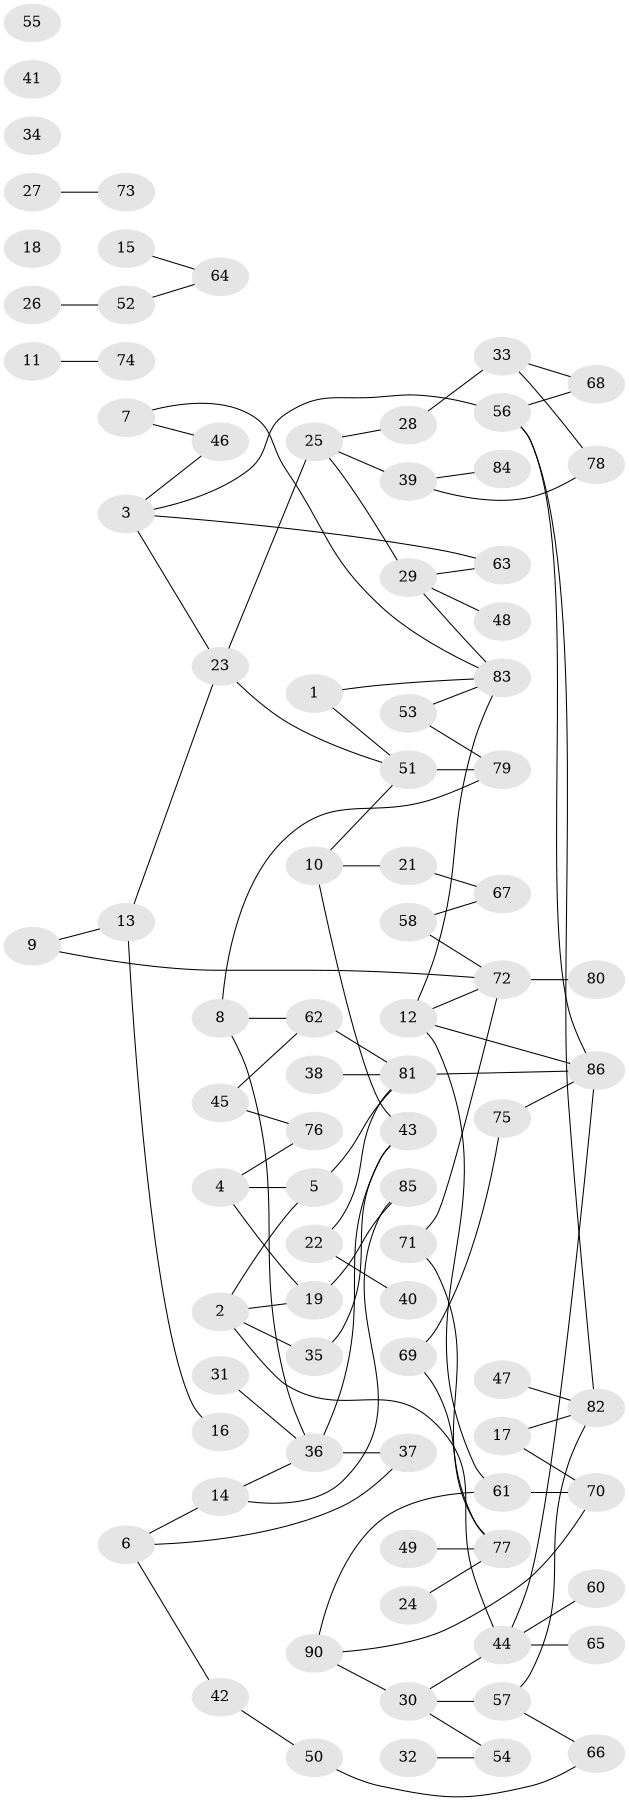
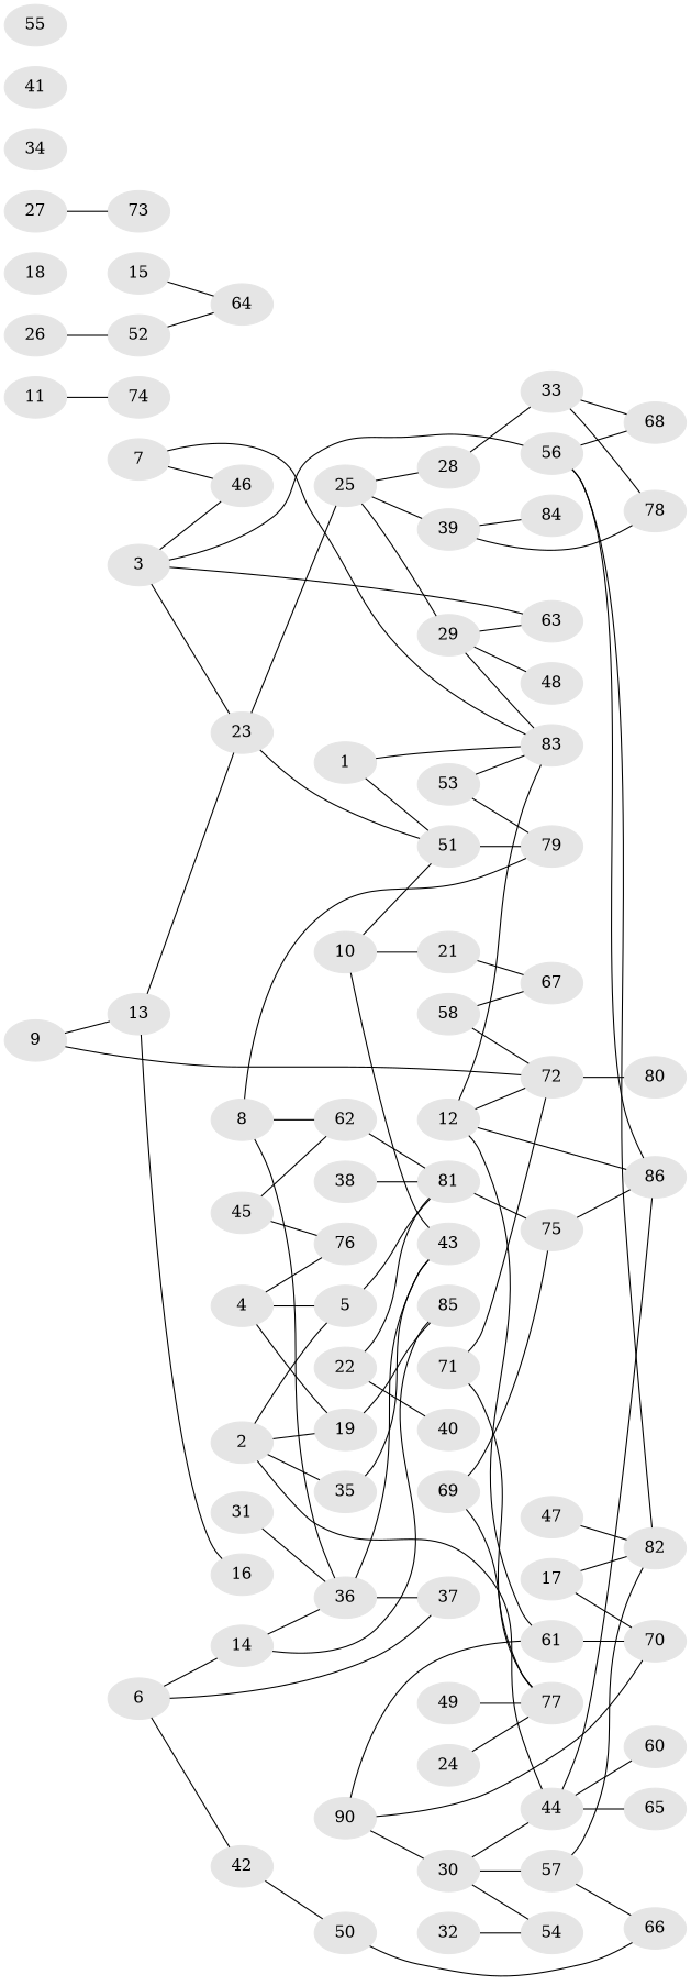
  graph {
    rankdir=LR
    node [color=gray90 style=filled]
    1
    51
    83
    79
    2
    5
    19
    35
    44
    81
    85
    43
    86
    60
    65
    3
    23
    46
    56
    63
    25
    82
    68
    4
    76
    6
    14
    37
    42
    36
    50
    7
    8
    62
    9
    13
    72
    16
    80
    10
    21
    67
    11
    74
    12
    61
    70
    15
    64
    17
    18
    n52 [label=90]
    30
    54
    57
    22
    40
    28
    29
    39
    24
    77
    33
    48
    78
    84
    26
    52
    27
    73
    66
    31
    32
    34
    38
    41
    45
    47
    49
    53
    55
    58
    69
    75
    71
    1 -- 51
    1 -- 83
    51 -- 79
    2 -- 5
    2 -- 19
    2 -- 35
    2 -- 44
    5 -- 81
    19 -- 85
    35 -- 43
    44 -- 86
    44 -- 60
    44 -- 65
-   81 -- 86
+   81 -- 75
    3 -- 23
    3 -- 46
    3 -- 56
    3 -- 63
    23 -- 51
    23 -- 25
    56 -- 86
    56 -- 82
    56 -- 68
    25 -- 28
    25 -- 29
    25 -- 39
    4 -- 5
    4 -- 19
    4 -- 76
    6 -- 14
    6 -- 37
    6 -- 42
    14 -- 85
    14 -- 36
    42 -- 50
    36 -- 43
    36 -- 37
    50 -- 66
    7 -- 83
    7 -- 46
    8 -- 79
    8 -- 36
    8 -- 62
    62 -- 81
    9 -- 13
    9 -- 72
    13 -- 23
    13 -- 16
    72 -- 80
    10 -- 51
    10 -- 43
    10 -- 21
    21 -- 67
    11 -- 74
    12 -- 83
    12 -- 86
    12 -- 72
    12 -- 61
    61 -- 70
    15 -- 64
    17 -- 82
    17 -- 70
    n52 -- 61
    n52 -- 70
    n52 -- 30
    30 -- 44
    30 -- 54
    30 -- 57
    57 -- 82
    57 -- 66
    22 -- 81
    22 -- 40
    28 -- 33
    29 -- 83
    29 -- 63
    29 -- 48
    39 -- 78
    39 -- 84
    24 -- 77
    33 -- 68
    33 -- 78
    26 -- 52
    52 -- 64
    27 -- 73
    31 -- 36
    32 -- 54
    38 -- 81
    45 -- 76
    45 -- 62
    47 -- 82
    49 -- 77
    53 -- 83
    53 -- 79
    58 -- 72
    58 -- 67
    69 -- 77
    69 -- 75
    75 -- 86
    71 -- 72
    71 -- 77
  }
